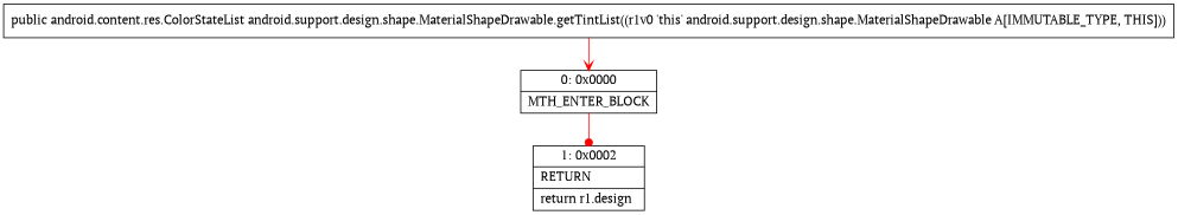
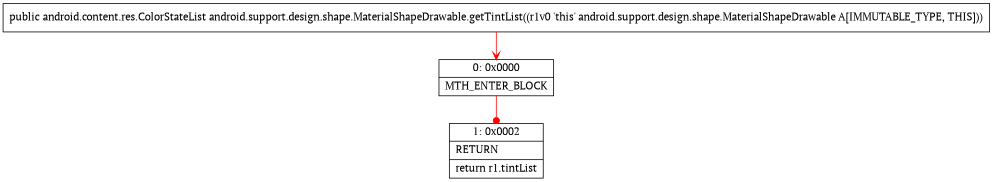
  digraph {
    fontname="PT Serif"
    node [shape=record fontname="PT Serif"]
    edge [color=red fontname="PT Serif"]
    n1 [label="{0\:\ 0x0000|MTH_ENTER_BLOCK\l}"]
-   n2 [label="{1\:\ 0x0002|RETURN\l|return r1.design\l}"]
+   n2 [label="{1\:\ 0x0002|RETURN\l|return r1.tintList\l}"]
    n3 [label="{public android.content.res.ColorStateList android.support.design.shape.MaterialShapeDrawable.getTintList((r1v0 'this' android.support.design.shape.MaterialShapeDrawable A[IMMUTABLE_TYPE, THIS])) }"]
    n1 -> n2 [arrowhead=dot]
    n3 -> n1 [arrowhead=vee]
  }
